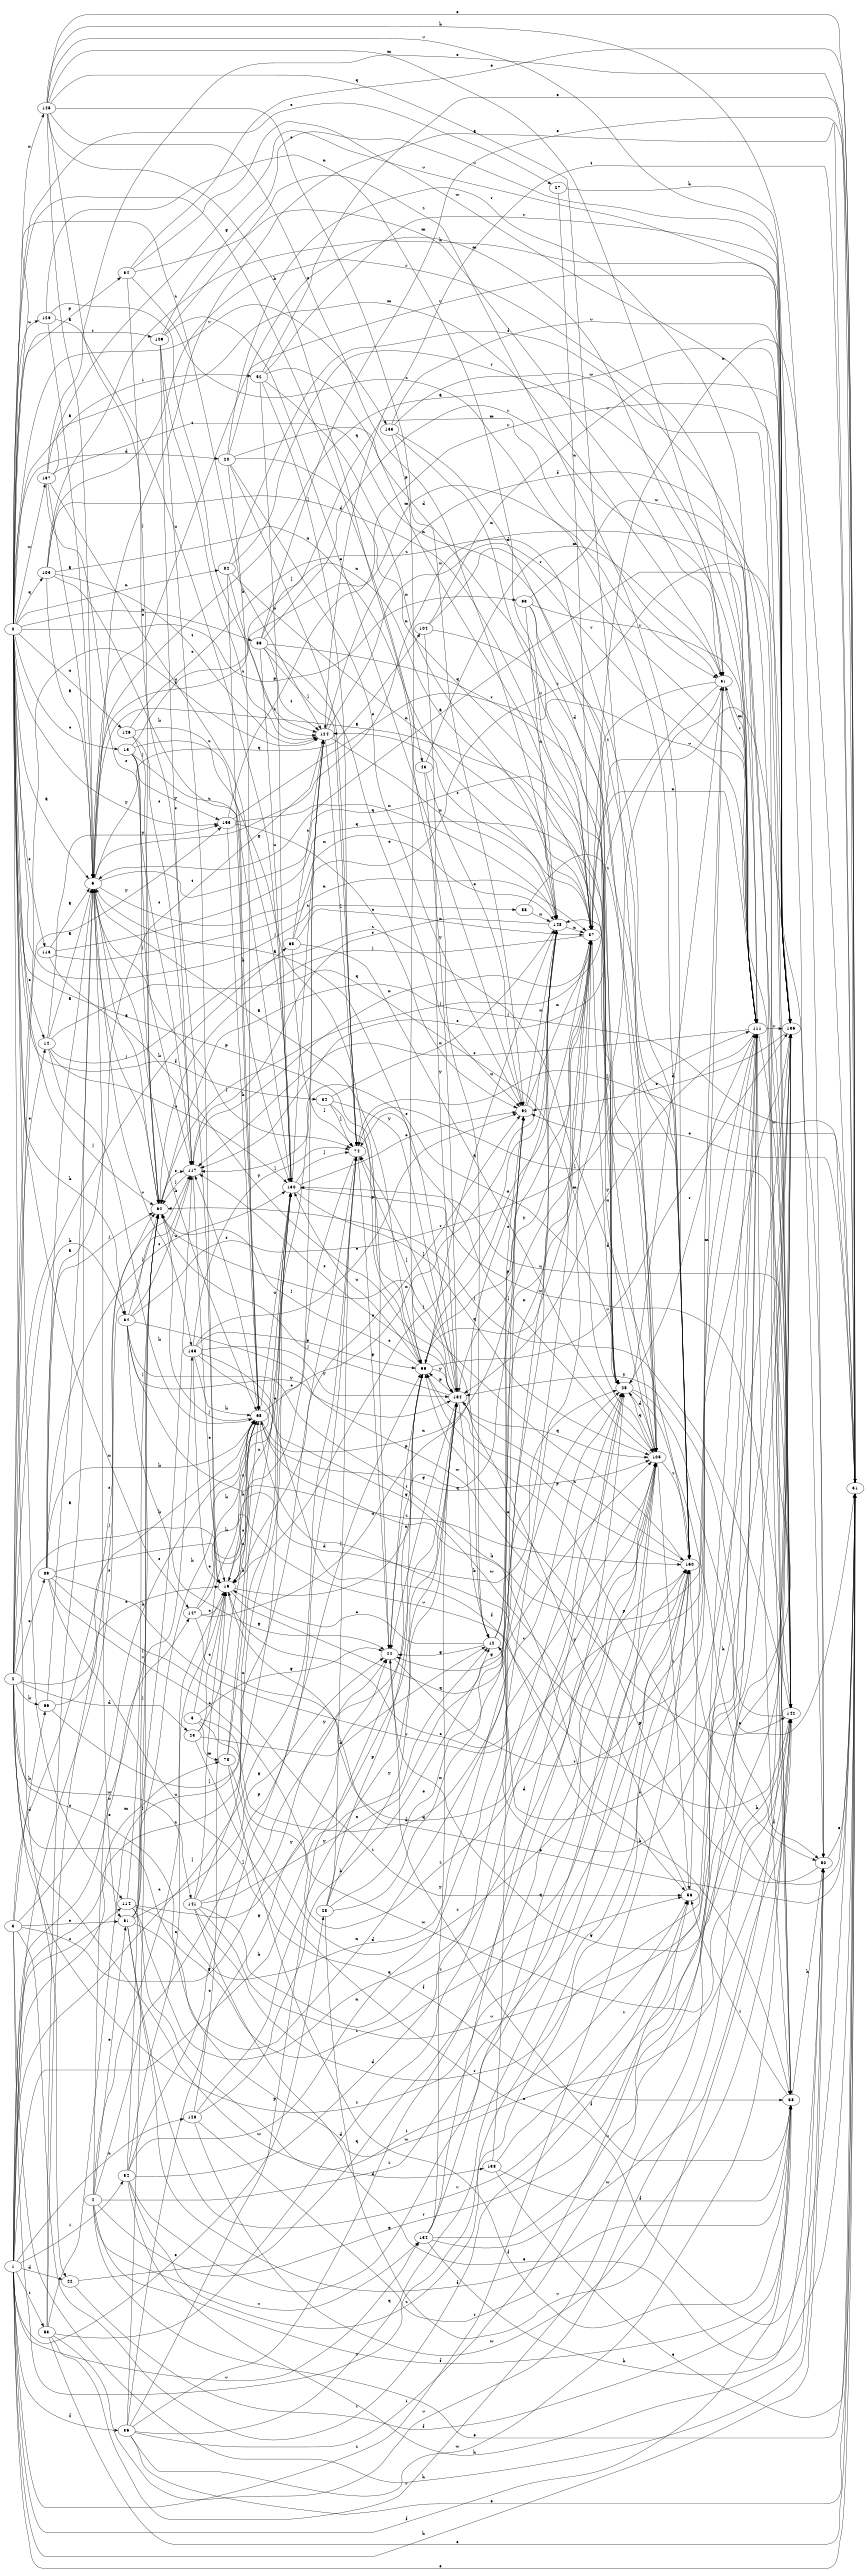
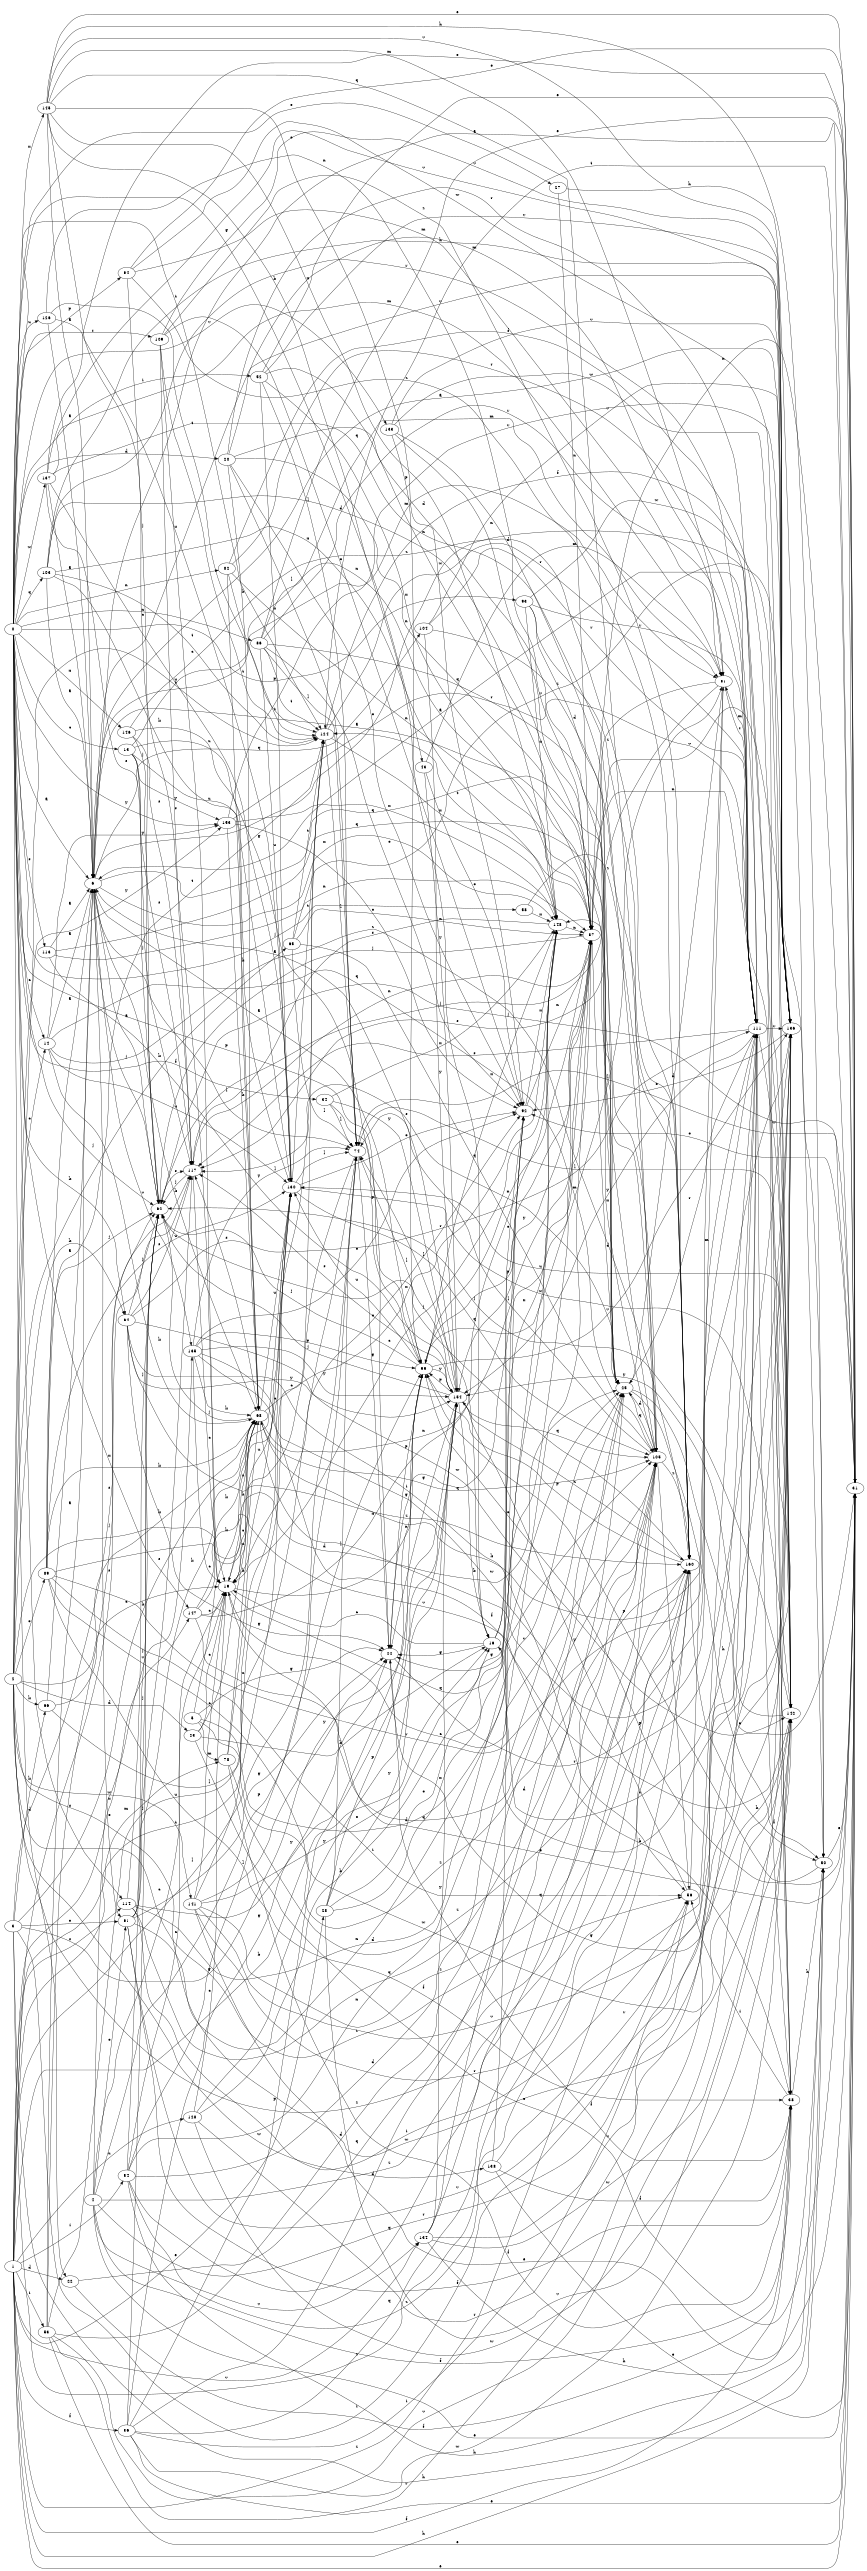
  strict digraph {
    rankdir=LR
    0
    6
    13
    14
    20
    22
    27
    34
    43
    52
    58
    62
    64
    82
    86
    93
    94
    99
    103
    109
    113
    114
    124
    126
    133
    137
    145
    146
    147
    153
    74
    142
    68
    91
    135
    81
    104
    105
    136
    148
    117
    44
    87
    130
    160
    25
    111
    92
    38
    50
    154
    31
    56
    19
-   12
+   12 [label=16]
    1
    28
    36
    53
    54
    78
    128
    134
    2
    23
    65
    66
    89
    138
    141
    3
    4
    5
    0 -> 6 [label=a]
    0 -> 13 [label=c]
    0 -> 14 [label=c]
    0 -> 20 [label=d]
    0 -> 22 [label=d]
    0 -> 27 [label=e]
    0 -> 34 [label=f]
    0 -> 43 [label=g]
    0 -> 52 [label=i]
    0 -> 58 [label=j]
    0 -> 62 [label=j]
    0 -> 64 [label=k]
    0 -> 82 [label=n]
    0 -> 86 [label=n]
    0 -> 93 [label=p]
    0 -> 94 [label=p]
    0 -> 99 [label=p]
    0 -> 103 [label=q]
    0 -> 109 [label=r]
    0 -> 113 [label=s]
    0 -> 114 [label=s]
    0 -> 124 [label=t]
    0 -> 126 [label=u]
    0 -> 133 [label=v]
    0 -> 137 [label=w]
    0 -> 145 [label=x]
    0 -> 146 [label=x]
    0 -> 147 [label=x]
    0 -> 153 [label=y]
    6 -> 62 [label=j]
    6 -> 74 [label=l]
    6 -> 142 [label=w]
    6 -> 68 [label=k]
    6 -> 91 [label=o]
    6 -> 135 [label=v]
    6 -> 81 [label=m]
    6 -> 104 [label=q]
    6 -> 105 [label=q]
    6 -> 136 [label=v]
    6 -> 148 [label=x]
    13 -> 62 [label=j]
    13 -> 153 [label=y]
    13 -> 117 [label=s]
    13 -> 44 [label=g]
    13 -> 87 [label=n]
    13 -> 130 [label=u]
    14 -> 6 [label=a]
    14 -> 153 [label=y]
    14 -> 68 [label=k]
    14 -> 105 [label=q]
    14 -> 130 [label=u]
    14 -> 160 [label=z]
    20 -> 74 [label=l]
    20 -> 68 [label=k]
    20 -> 81 [label=m]
    20 -> 87 [label=n]
    20 -> 25 [label=d]
    20 -> 111 [label=r]
    20 -> 92 [label=o]
    22 -> 105 [label=q]
    22 -> 38 [label=f]
    27 -> 87 [label=n]
    27 -> 50 [label=h]
    34 -> 99 [label=p]
    34 -> 74 [label=l]
    34 -> 148 [label=x]
    34 -> 154 [label=y]
    43 -> 81 [label=m]
    43 -> 92 [label=o]
    43 -> 154 [label=y]
    52 -> 74 [label=l]
    52 -> 136 [label=v]
    52 -> 148 [label=x]
    52 -> 87 [label=n]
    52 -> 130 [label=u]
    52 -> 31 [label=e]
    58 -> 148 [label=x]
    58 -> 160 [label=z]
    62 -> 6 [label=a]
    62 -> 117 [label=s]
    64 -> 62 [label=j]
    64 -> 142 [label=w]
    64 -> 117 [label=s]
    64 -> 44 [label=g]
    64 -> 160 [label=z]
    64 -> 111 [label=r]
    64 -> 154 [label=y]
    64 -> 56 [label=i]
    82 -> 124 [label=t]
    82 -> 68 [label=k]
    82 -> 87 [label=n]
    82 -> 111 [label=r]
    82 -> 38 [label=f]
    86 -> 124 [label=t]
    86 -> 74 [label=l]
    86 -> 81 [label=m]
    86 -> 105 [label=q]
    86 -> 130 [label=u]
    86 -> 111 [label=r]
    86 -> 92 [label=o]
    86 -> 31 [label=e]
    93 -> 142 [label=w]
    93 -> 148 [label=x]
    93 -> 160 [label=z]
    93 -> 25 [label=d]
    93 -> 111 [label=r]
    94 -> 62 [label=j]
    94 -> 142 [label=w]
    94 -> 81 [label=m]
    94 -> 160 [label=z]
    94 -> 31 [label=e]
    99 -> 6 [label=a]
    99 -> 62 [label=j]
    99 -> 81 [label=m]
    99 -> 136 [label=v]
    99 -> 148 [label=x]
    99 -> 44 [label=g]
    99 -> 87 [label=n]
    99 -> 130 [label=u]
    99 -> 154 [label=y]
    103 -> 6 [label=a]
    103 -> 124 [label=t]
    103 -> 68 [label=k]
    103 -> 148 [label=x]
    103 -> 25 [label=d]
    103 -> 111 [label=r]
    103 -> 50 [label=h]
    109 -> 124 [label=t]
    109 -> 136 [label=v]
    109 -> 117 [label=s]
    109 -> 160 [label=z]
    109 -> 92 [label=o]
    109 -> 19 [label=c]
    113 -> 6 [label=a]
    113 -> 105 [label=q]
    113 -> 87 [label=n]
    113 -> 154 [label=y]
    114 -> 62 [label=j]
    114 -> 105 [label=q]
    114 -> 25 [label=d]
    114 -> 154 [label=y]
    114 -> 56 [label=i]
    124 -> 74 [label=l]
    124 -> 148 [label=x]
    124 -> 111 [label=r]
    124 -> 38 [label=f]
    124 -> 19 [label=c]
    126 -> 6 [label=a]
    126 -> 124 [label=t]
    126 -> 87 [label=n]
    126 -> 130 [label=u]
    133 -> 99 [label=p]
    133 -> 142 [label=w]
    133 -> 136 [label=v]
    133 -> 87 [label=n]
    133 -> 25 [label=d]
    137 -> 6 [label=a]
    137 -> 81 [label=m]
    137 -> 105 [label=q]
    137 -> 136 [label=v]
    137 -> 117 [label=s]
    137 -> 130 [label=u]
    137 -> 31 [label=e]
    145 -> 6 [label=a]
    145 -> 81 [label=m]
    145 -> 105 [label=q]
    145 -> 136 [label=v]
    145 -> 148 [label=x]
    145 -> 92 [label=o]
    145 -> 50 [label=h]
    145 -> 31 [label=e]
    145 -> 19 [label=c]
    145 -> 12 [label=b]
    146 -> 62 [label=j]
    146 -> 117 [label=s]
    146 -> 130 [label=u]
    146 -> 160 [label=z]
    147 -> 68 [label=k]
    147 -> 105 [label=q]
    147 -> 148 [label=x]
    147 -> 130 [label=u]
    147 -> 19 [label=c]
    153 -> 68 [label=k]
    153 -> 136 [label=v]
    153 -> 148 [label=x]
    153 -> 111 [label=r]
    153 -> 92 [label=o]
    74 -> 44 [label=g]
    74 -> 19 [label=c]
    142 -> 62 [label=j]
    142 -> 74 [label=l]
    142 -> 44 [label=g]
    142 -> 130 [label=u]
    142 -> 154 [label=y]
    68 -> 62 [label=j]
    68 -> 105 [label=q]
    68 -> 136 [label=v]
    68 -> 148 [label=x]
    68 -> 117 [label=s]
    68 -> 87 [label=n]
    68 -> 130 [label=u]
    68 -> 19 [label=c]
    91 -> 62 [label=j]
    91 -> 68 [label=k]
    91 -> 136 [label=v]
    91 -> 117 [label=s]
    91 -> 44 [label=g]
    91 -> 87 [label=n]
    91 -> 38 [label=f]
    135 -> 99 [label=p]
    135 -> 74 [label=l]
    135 -> 142 [label=w]
    135 -> 68 [label=k]
    135 -> 92 [label=o]
    135 -> 38 [label=f]
    135 -> 154 [label=y]
    135 -> 19 [label=c]
    81 -> 62 [label=j]
    81 -> 68 [label=k]
    81 -> 117 [label=s]
    81 -> 25 [label=d]
    81 -> 111 [label=r]
    104 -> 136 [label=v]
    104 -> 160 [label=z]
    104 -> 111 [label=r]
    104 -> 154 [label=y]
    105 -> 74 [label=l]
    105 -> 148 [label=x]
    105 -> 160 [label=z]
    105 -> 25 [label=d]
    105 -> 56 [label=i]
    105 -> 19 [label=c]
    136 -> 6 [label=a]
    136 -> 92 [label=o]
    136 -> 12 [label=b]
    148 -> 117 [label=s]
    148 -> 87 [label=n]
    148 -> 19 [label=c]
    117 -> 62 [label=j]
    117 -> 87 [label=n]
    117 -> 19 [label=c]
    44 -> 99 [label=p]
    44 -> 111 [label=r]
    44 -> 38 [label=f]
    87 -> 62 [label=j]
    87 -> 99 [label=p]
    87 -> 124 [label=t]
    87 -> 136 [label=v]
    87 -> 44 [label=g]
    87 -> 25 [label=d]
    87 -> 154 [label=y]
    130 -> 124 [label=t]
    130 -> 74 [label=l]
    130 -> 142 [label=w]
    130 -> 105 [label=q]
    130 -> 92 [label=o]
    160 -> 62 [label=j]
    160 -> 99 [label=p]
    160 -> 50 [label=h]
    25 -> 6 [label=a]
    25 -> 105 [label=q]
    25 -> 117 [label=s]
    25 -> 111 [label=r]
    25 -> 50 [label=h]
    25 -> 31 [label=e]
    111 -> 142 [label=w]
    111 -> 81 [label=m]
    111 -> 136 [label=v]
    111 -> 117 [label=s]
    111 -> 87 [label=n]
    111 -> 38 [label=f]
    111 -> 154 [label=y]
    92 -> 148 [label=x]
    92 -> 87 [label=n]
    38 -> 6 [label=a]
    38 -> 50 [label=h]
    38 -> 56 [label=i]
    50 -> 99 [label=p]
    50 -> 31 [label=e]
    154 -> 6 [label=a]
    154 -> 62 [label=j]
    154 -> 99 [label=p]
    154 -> 74 [label=l]
    154 -> 105 [label=q]
    154 -> 117 [label=s]
    154 -> 44 [label=g]
    154 -> 160 [label=z]
    154 -> 12 [label=b]
    31 -> 6 [label=a]
    31 -> 62 [label=j]
    31 -> 99 [label=p]
    31 -> 124 [label=t]
    31 -> 74 [label=l]
    31 -> 87 [label=n]
    31 -> 92 [label=o]
    56 -> 81 [label=m]
    56 -> 154 [label=y]
    19 -> 68 [label=k]
    19 -> 105 [label=q]
    19 -> 87 [label=n]
    19 -> 92 [label=o]
    19 -> 31 [label=e]
    12 -> 74 [label=l]
    12 -> 136 [label=v]
    12 -> 148 [label=x]
    12 -> 44 [label=g]
    12 -> 92 [label=o]
    12 -> 19 [label=c]
    1 -> 22 [label=d]
    1 -> 114 [label=s]
    1 -> 124 [label=t]
    1 -> 147 [label=x]
    1 -> 74 [label=l]
    1 -> 117 [label=s]
    1 -> 160 [label=z]
    1 -> 38 [label=f]
    1 -> 50 [label=h]
    1 -> 31 [label=e]
    1 -> 12 [label=b]
    1 -> 28 [label=e]
    1 -> 36 [label=f]
    1 -> 53 [label=i]
    1 -> 54 [label=i]
    1 -> 78 [label=m]
    1 -> 128 [label=u]
    1 -> 134 [label=v]
    28 -> 99 [label=p]
    28 -> 74 [label=l]
    28 -> 136 [label=v]
    28 -> 148 [label=x]
    28 -> 92 [label=o]
    28 -> 154 [label=y]
    36 -> 62 [label=j]
    36 -> 99 [label=p]
    36 -> 142 [label=w]
    36 -> 105 [label=q]
    36 -> 44 [label=g]
    36 -> 25 [label=d]
    36 -> 31 [label=e]
    36 -> 56 [label=i]
    53 -> 6 [label=a]
    53 -> 62 [label=j]
    53 -> 136 [label=v]
    53 -> 130 [label=u]
    53 -> 25 [label=d]
    53 -> 111 [label=r]
    53 -> 31 [label=e]
    54 -> 62 [label=j]
    54 -> 74 [label=l]
    54 -> 105 [label=q]
    54 -> 87 [label=n]
    54 -> 160 [label=z]
    54 -> 25 [label=d]
    54 -> 50 [label=h]
    54 -> 19 [label=c]
    78 -> 68 [label=k]
    78 -> 130 [label=u]
    78 -> 160 [label=z]
    78 -> 38 [label=f]
    128 -> 142 [label=w]
    128 -> 111 [label=r]
    128 -> 154 [label=y]
    128 -> 19 [label=c]
    128 -> 12 [label=b]
    134 -> 142 [label=w]
    134 -> 105 [label=q]
    134 -> 136 [label=v]
    134 -> 25 [label=d]
    134 -> 50 [label=h]
    134 -> 154 [label=y]
    2 -> 14 [label=c]
    2 -> 64 [label=k]
    2 -> 124 [label=t]
    2 -> 153 [label=y]
    2 -> 142 [label=w]
    2 -> 160 [label=z]
    2 -> 25 [label=d]
    2 -> 56 [label=i]
    2 -> 19 [label=c]
    2 -> 23 [label=d]
    2 -> 65 [label=k]
    2 -> 66 [label=k]
    2 -> 89 [label=o]
    2 -> 138 [label=w]
    2 -> 141 [label=w]
    23 -> 130 [label=u]
    23 -> 31 [label=e]
    23 -> 19 [label=c]
    23 -> 12 [label=b]
    65 -> 124 [label=t]
    65 -> 74 [label=l]
    65 -> 105 [label=q]
    65 -> 136 [label=v]
    65 -> 87 [label=n]
    66 -> 6 [label=a]
    66 -> 74 [label=l]
    66 -> 68 [label=k]
    89 -> 6 [label=a]
    89 -> 62 [label=j]
    89 -> 124 [label=t]
    89 -> 142 [label=w]
    89 -> 68 [label=k]
    89 -> 136 [label=v]
    89 -> 130 [label=u]
    89 -> 111 [label=r]
    89 -> 38 [label=f]
    89 -> 56 [label=i]
    138 -> 111 [label=r]
    138 -> 92 [label=o]
    138 -> 38 [label=f]
    138 -> 31 [label=e]
    141 -> 136 [label=v]
    141 -> 130 [label=u]
    141 -> 160 [label=z]
    141 -> 111 [label=r]
    141 -> 92 [label=o]
    141 -> 154 [label=y]
    141 -> 31 [label=e]
    141 -> 19 [label=c]
    3 -> 68 [label=k]
    3 -> 91 [label=o]
    3 -> 117 [label=s]
    3 -> 44 [label=g]
    3 -> 160 [label=z]
    3 -> 50 [label=h]
    3 -> 56 [label=i]
    3 -> 66 [label=k]
    4 -> 99 [label=p]
    4 -> 91 [label=o]
    4 -> 135 [label=v]
    4 -> 160 [label=z]
    4 -> 111 [label=r]
    4 -> 38 [label=f]
    4 -> 31 [label=e]
    4 -> 19 [label=c]
    4 -> 134 [label=v]
    5 -> 68 [label=k]
    5 -> 44 [label=g]
    5 -> 160 [label=z]
    5 -> 25 [label=d]
    5 -> 78 [label=m]
  }
